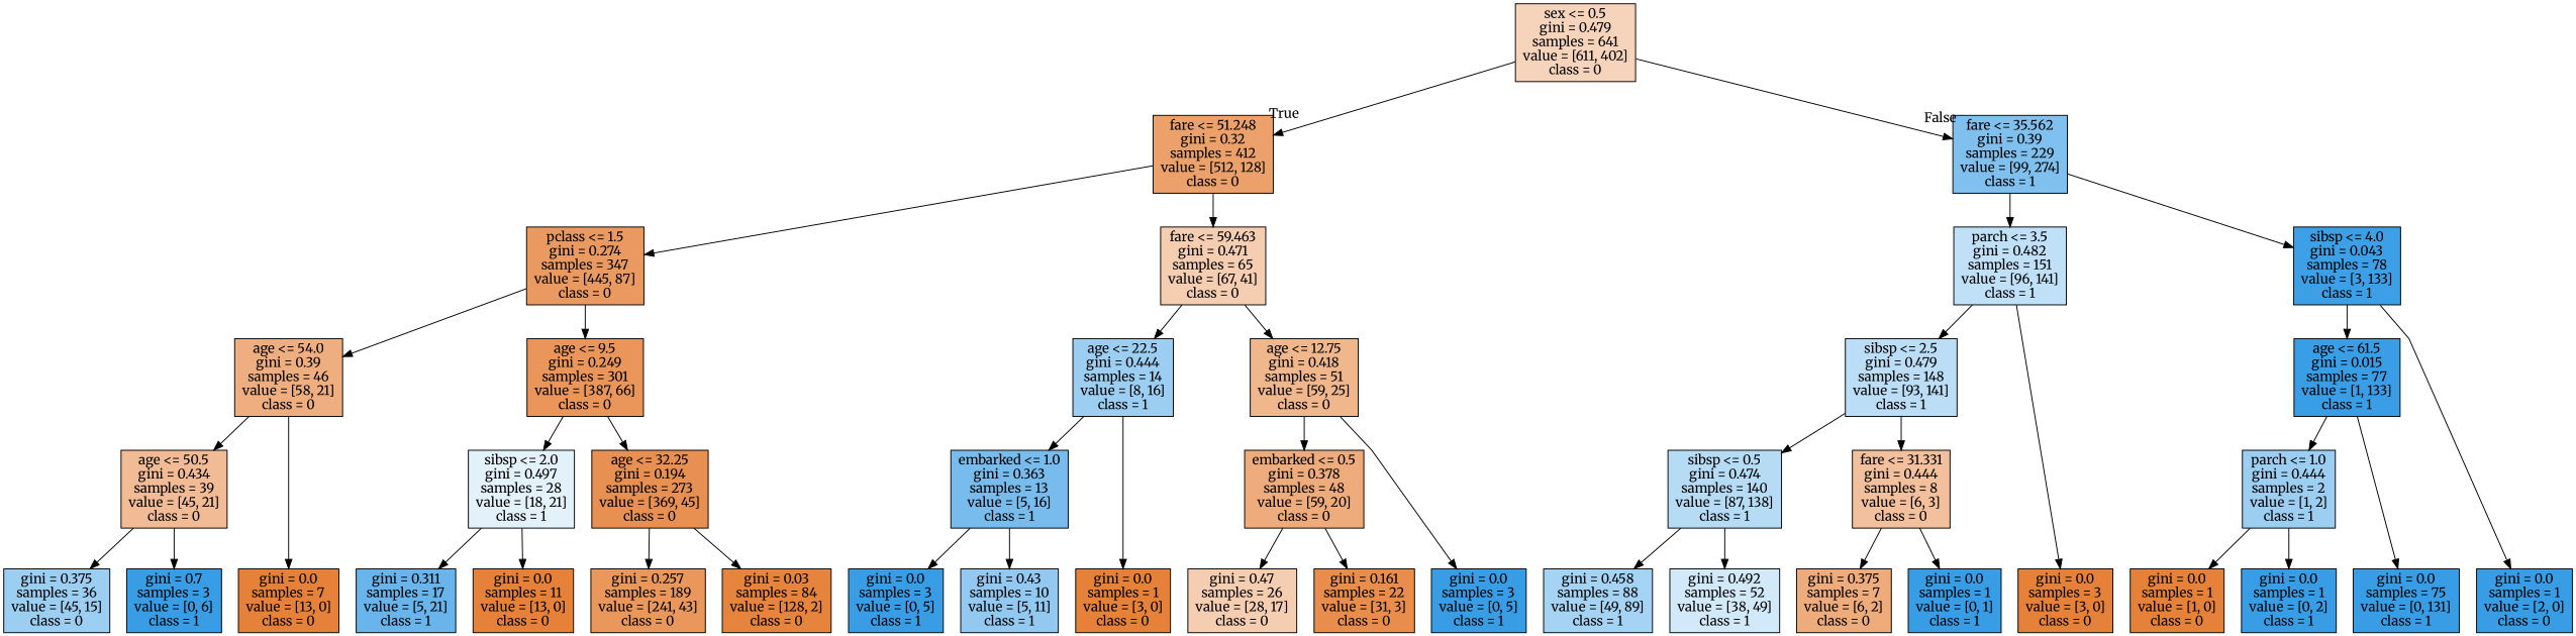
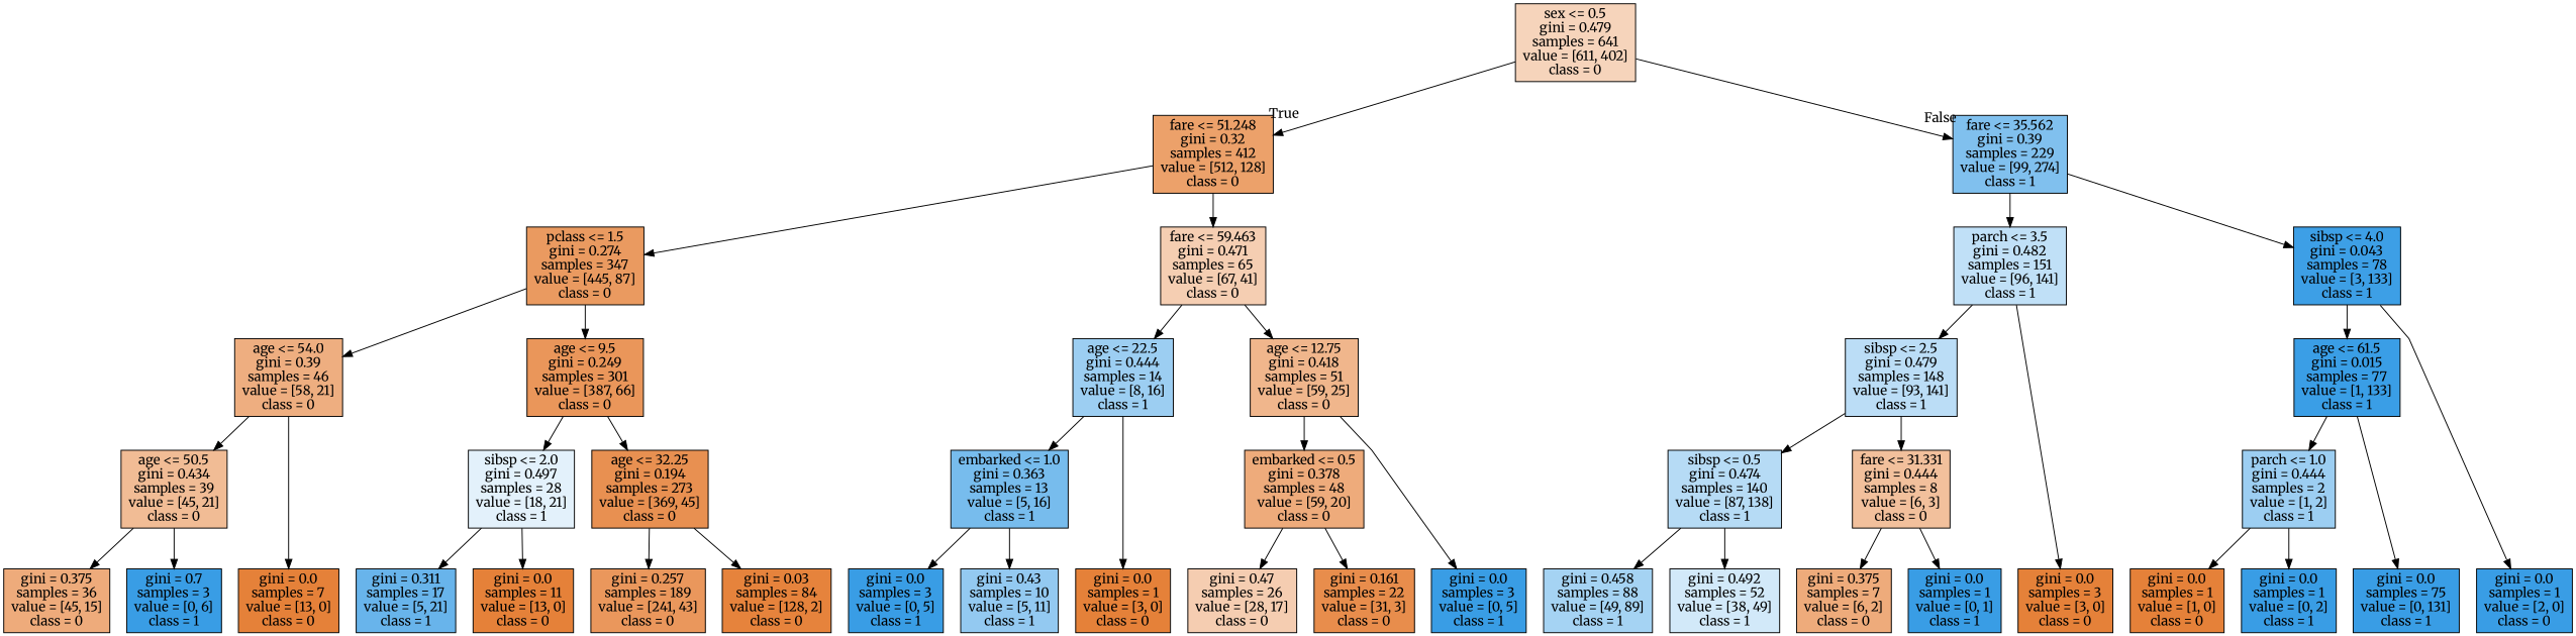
  digraph {
    fontname=Merriweather
    ranksep=equally
    splines=polyline
    node [color=black fillcolor="#399de5ff" fontname=Merriweather shape=box style=filled]
    edge [fontname=Merriweather]
    n1 [fillcolor="#e5813957" label="sex <= 0.5\ngini = 0.479\nsamples = 641\nvalue = [611, 402]\nclass = 0"]
    n2 [fillcolor="#e58139bf" label="fare <= 51.248\ngini = 0.32\nsamples = 412\nvalue = [512, 128]\nclass = 0"]
    n3 [fillcolor="#399de5a3" label="fare <= 35.562\ngini = 0.39\nsamples = 229\nvalue = [99, 274]\nclass = 1"]
    n4 [fillcolor="#e58139cd" label="pclass <= 1.5\ngini = 0.274\nsamples = 347\nvalue = [445, 87]\nclass = 0"]
    n5 [fillcolor="#e5813963" label="fare <= 59.463\ngini = 0.471\nsamples = 65\nvalue = [67, 41]\nclass = 0"]
    n6 [fillcolor="#399de551" label="parch <= 3.5\ngini = 0.482\nsamples = 151\nvalue = [96, 141]\nclass = 1"]
    n7 [fillcolor="#399de5f9" label="sibsp <= 4.0\ngini = 0.043\nsamples = 78\nvalue = [3, 133]\nclass = 1"]
    n8 [fillcolor="#e58139a3" label="age <= 54.0\ngini = 0.39\nsamples = 46\nvalue = [58, 21]\nclass = 0"]
    n9 [fillcolor="#e58139d4" label="age <= 9.5\ngini = 0.249\nsamples = 301\nvalue = [387, 66]\nclass = 0"]
    n10 [fillcolor="#399de57f" label="age <= 22.5\ngini = 0.444\nsamples = 14\nvalue = [8, 16]\nclass = 1"]
    n11 [fillcolor="#e5813993" label="age <= 12.75\ngini = 0.418\nsamples = 51\nvalue = [59, 25]\nclass = 0"]
    n12 [fillcolor="#399de557" label="sibsp <= 2.5\ngini = 0.479\nsamples = 148\nvalue = [93, 141]\nclass = 1"]
    n13 [fillcolor="#399de5fd" label="age <= 61.5\ngini = 0.015\nsamples = 77\nvalue = [1, 133]\nclass = 1"]
    n14 [fillcolor="#e5813988" label="age <= 50.5\ngini = 0.434\nsamples = 39\nvalue = [45, 21]\nclass = 0"]
    n15 [fillcolor="#399de524" label="sibsp <= 2.0\ngini = 0.497\nsamples = 28\nvalue = [18, 21]\nclass = 1"]
    n16 [fillcolor="#e58139e0" label="age <= 32.25\ngini = 0.194\nsamples = 273\nvalue = [369, 45]\nclass = 0"]
    n17 [fillcolor="#399de5af" label="embarked <= 1.0\ngini = 0.363\nsamples = 13\nvalue = [5, 16]\nclass = 1"]
    n18 [fillcolor="#e58139a9" label="embarked <= 0.5\ngini = 0.378\nsamples = 48\nvalue = [59, 20]\nclass = 0"]
    n19 [fillcolor="#399de55e" label="sibsp <= 0.5\ngini = 0.474\nsamples = 140\nvalue = [87, 138]\nclass = 1"]
    n20 [fillcolor="#e581397f" label="fare <= 31.331\ngini = 0.444\nsamples = 8\nvalue = [6, 3]\nclass = 0"]
    n21 [fillcolor="#399de57f" label="parch <= 1.0\ngini = 0.444\nsamples = 2\nvalue = [1, 2]\nclass = 1"]
-   n22 [fillcolor="#399de57f" label="gini = 0.375\nsamples = 36\nvalue = [45, 15]\nclass = 0"]
+   n22 [fillcolor="#e58139aa" label="gini = 0.375\nsamples = 36\nvalue = [45, 15]\nclass = 0"]
    n23 [label="gini = 0.7\nsamples = 3\nvalue = [0, 6]\nclass = 1"]
    n24 [fillcolor="#e58139ff" label="gini = 0.0\nsamples = 7\nvalue = [13, 0]\nclass = 0"]
    n25 [fillcolor="#399de5c2" label="gini = 0.311\nsamples = 17\nvalue = [5, 21]\nclass = 1"]
    n26 [fillcolor="#e58139ff" label="gini = 0.0\nsamples = 11\nvalue = [13, 0]\nclass = 0"]
    n27 [fillcolor="#e58139d2" label="gini = 0.257\nsamples = 189\nvalue = [241, 43]\nclass = 0"]
    n28 [fillcolor="#e58139fb" label="gini = 0.03\nsamples = 84\nvalue = [128, 2]\nclass = 0"]
    n29 [fillcolor="#e58139ff" label="gini = 0.0\nsamples = 1\nvalue = [3, 0]\nclass = 0"]
    n30 [label="gini = 0.0\nsamples = 3\nvalue = [0, 5]\nclass = 1"]
    n31 [fillcolor="#399de58b" label="gini = 0.43\nsamples = 10\nvalue = [5, 11]\nclass = 1"]
    n32 [label="gini = 0.0\nsamples = 3\nvalue = [0, 5]\nclass = 1"]
    n33 [fillcolor="#e5813964" label="gini = 0.47\nsamples = 26\nvalue = [28, 17]\nclass = 0"]
    n34 [fillcolor="#e58139e6" label="gini = 0.161\nsamples = 22\nvalue = [31, 3]\nclass = 0"]
    n35 [fillcolor="#399de573" label="gini = 0.458\nsamples = 88\nvalue = [49, 89]\nclass = 1"]
    n36 [fillcolor="#399de539" label="gini = 0.492\nsamples = 52\nvalue = [38, 49]\nclass = 1"]
    n37 [fillcolor="#e58139aa" label="gini = 0.375\nsamples = 7\nvalue = [6, 2]\nclass = 0"]
    n38 [label="gini = 0.0\nsamples = 1\nvalue = [0, 1]\nclass = 1"]
    n39 [fillcolor="#e58139ff" label="gini = 0.0\nsamples = 3\nvalue = [3, 0]\nclass = 0"]
    n40 [label="gini = 0.0\nsamples = 75\nvalue = [0, 131]\nclass = 1"]
    n41 [fillcolor="#e58139ff" label="gini = 0.0\nsamples = 1\nvalue = [1, 0]\nclass = 0"]
    n42 [label="gini = 0.0\nsamples = 1\nvalue = [0, 2]\nclass = 1"]
    n43 [label="gini = 0.0\nsamples = 1\nvalue = [2, 0]\nclass = 0"]
    subgraph sub_1 {
      rank=same
      n1
    }
    subgraph sub_2 {
      rank=same
      n2
      n3
    }
    subgraph sub_3 {
      rank=same
      n4
      n5
      n6
      n7
    }
    subgraph sub_4 {
      rank=same
      n8
      n9
      n10
      n11
      n12
      n13
    }
    subgraph sub_5 {
      rank=same
      n14
      n15
      n16
      n17
      n18
      n19
      n20
      n21
    }
    subgraph sub_6 {
      rank=same
      n22
      n23
      n24
      n25
      n26
      n27
      n28
      n29
      n30
      n31
      n32
      n33
      n34
      n35
      n36
      n37
      n38
      n39
      n40
      n41
      n42
      n43
    }
    n1 -> n2 [headlabel=True labelangle=45 labeldistance=2.5]
    n1 -> n3 [headlabel=False labelangle=-45 labeldistance=2.5]
    n2 -> n4
    n2 -> n5
    n3 -> n6
    n3 -> n7
    n4 -> n8
    n4 -> n9
    n5 -> n10
    n5 -> n11
    n6 -> n12
    n6 -> n39
    n7 -> n13
    n7 -> n43
    n8 -> n14
    n8 -> n24
    n9 -> n15
    n9 -> n16
    n10 -> n17
    n10 -> n29
    n11 -> n18
    n11 -> n32
    n12 -> n19
    n12 -> n20
    n13 -> n21
    n13 -> n40
    n14 -> n22
    n14 -> n23
    n15 -> n25
    n15 -> n26
    n16 -> n27
    n16 -> n28
    n17 -> n30
    n17 -> n31
    n18 -> n33
    n18 -> n34
    n19 -> n35
    n19 -> n36
    n20 -> n37
    n20 -> n38
    n21 -> n41
    n21 -> n42
  }
